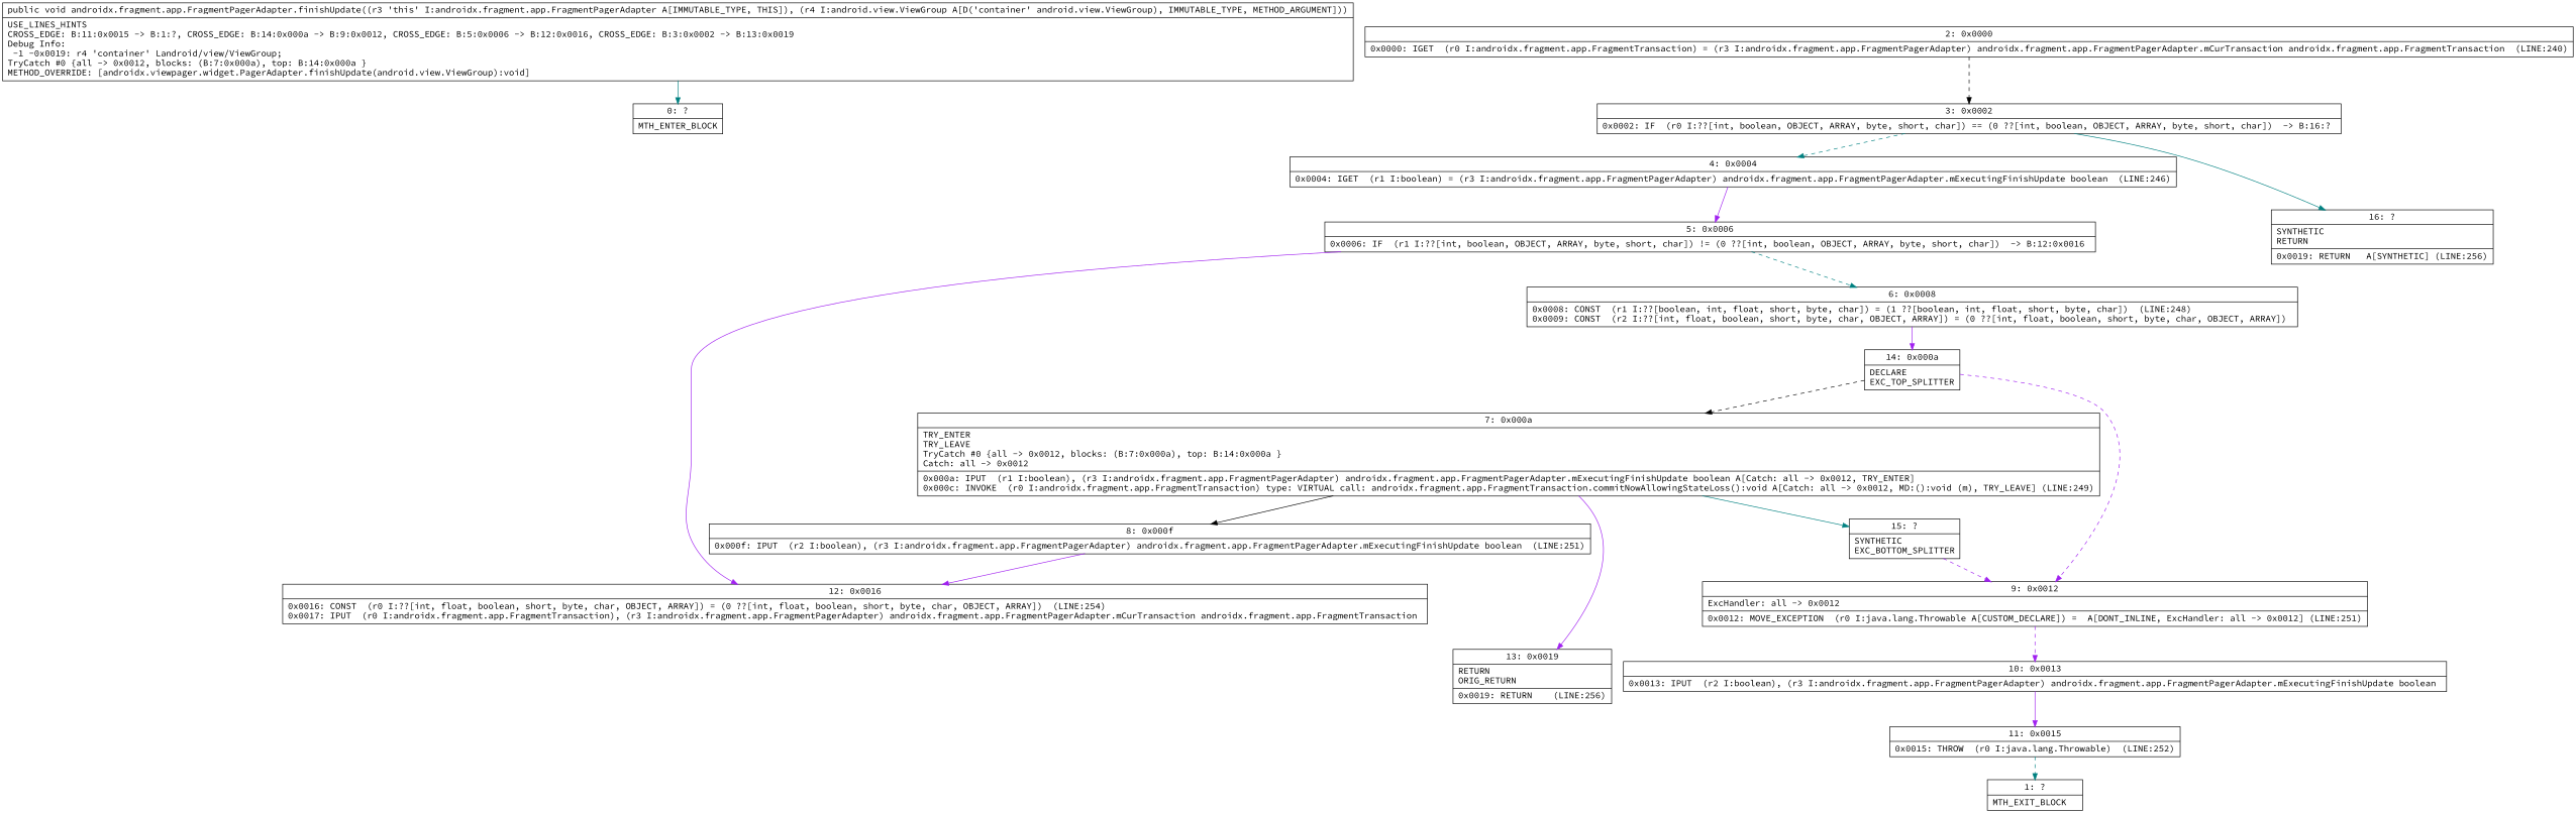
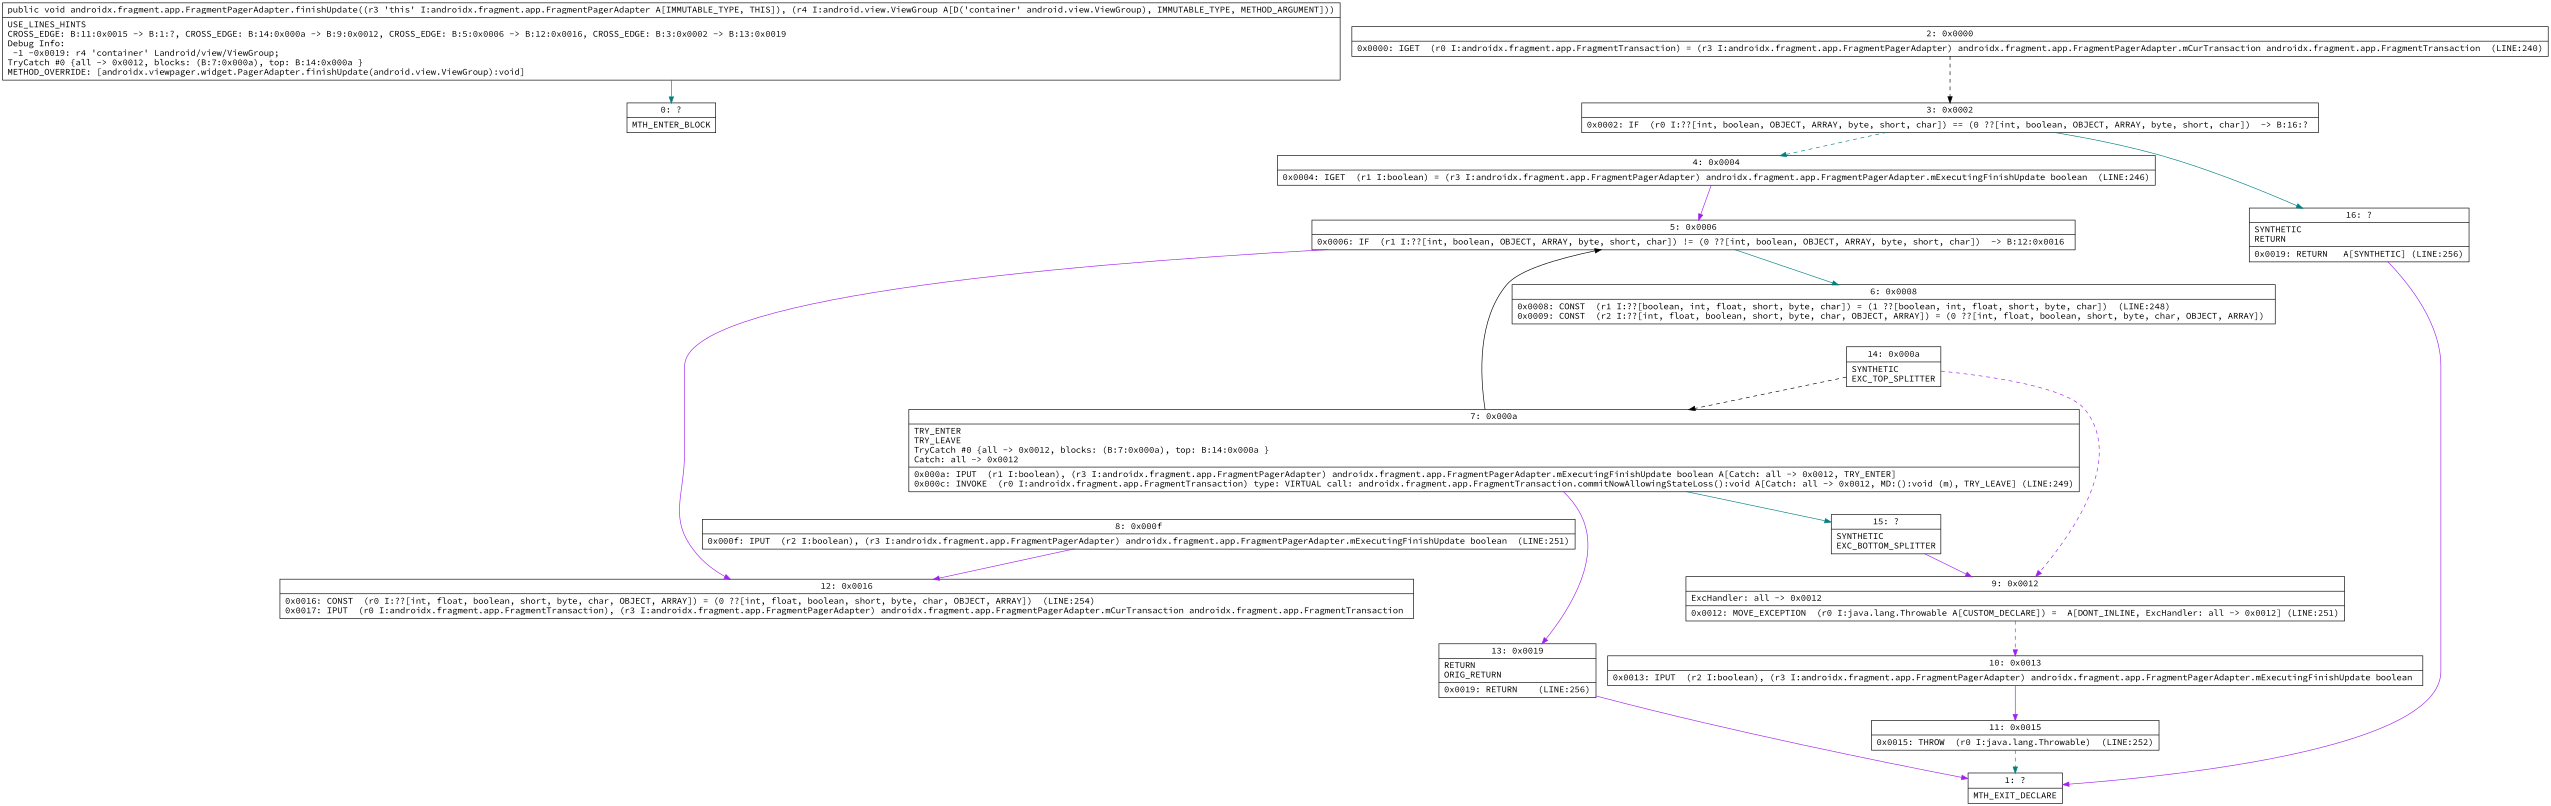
  digraph {
    fontname="Source Code Pro"
    node [fontname="Source Code Pro" shape=record]
    edge [color=purple fontname="Source Code Pro"]
    n1 [label="{0\:\ ?|MTH_ENTER_BLOCK\l}"]
    n2 [label="{2\:\ 0x0000|0x0000: IGET  (r0 I:androidx.fragment.app.FragmentTransaction) = (r3 I:androidx.fragment.app.FragmentPagerAdapter) androidx.fragment.app.FragmentPagerAdapter.mCurTransaction androidx.fragment.app.FragmentTransaction  (LINE:240)\l}"]
    n3 [label="{3\:\ 0x0002|0x0002: IF  (r0 I:??[int, boolean, OBJECT, ARRAY, byte, short, char]) == (0 ??[int, boolean, OBJECT, ARRAY, byte, short, char])  \-\> B:16:? \l}"]
    n4 [label="{4\:\ 0x0004|0x0004: IGET  (r1 I:boolean) = (r3 I:androidx.fragment.app.FragmentPagerAdapter) androidx.fragment.app.FragmentPagerAdapter.mExecutingFinishUpdate boolean  (LINE:246)\l}"]
    n5 [label="{16\:\ ?|SYNTHETIC\lRETURN\l|0x0019: RETURN   A[SYNTHETIC] (LINE:256)\l}"]
    n6 [label="{5\:\ 0x0006|0x0006: IF  (r1 I:??[int, boolean, OBJECT, ARRAY, byte, short, char]) != (0 ??[int, boolean, OBJECT, ARRAY, byte, short, char])  \-\> B:12:0x0016 \l}"]
-   n7 [label="{1\:\ ?|MTH_EXIT_BLOCK\l}"]
+   n7 [label="{1\:\ ?|MTH_EXIT_DECLARE\l}"]
    n8 [label="{6\:\ 0x0008|0x0008: CONST  (r1 I:??[boolean, int, float, short, byte, char]) = (1 ??[boolean, int, float, short, byte, char])  (LINE:248)\l0x0009: CONST  (r2 I:??[int, float, boolean, short, byte, char, OBJECT, ARRAY]) = (0 ??[int, float, boolean, short, byte, char, OBJECT, ARRAY]) \l}"]
    n9 [label="{12\:\ 0x0016|0x0016: CONST  (r0 I:??[int, float, boolean, short, byte, char, OBJECT, ARRAY]) = (0 ??[int, float, boolean, short, byte, char, OBJECT, ARRAY])  (LINE:254)\l0x0017: IPUT  (r0 I:androidx.fragment.app.FragmentTransaction), (r3 I:androidx.fragment.app.FragmentPagerAdapter) androidx.fragment.app.FragmentPagerAdapter.mCurTransaction androidx.fragment.app.FragmentTransaction \l}"]
-   n10 [label="{14\:\ 0x000a|DECLARE\lEXC_TOP_SPLITTER\l}"]
+   n10 [label="{14\:\ 0x000a|SYNTHETIC\lEXC_TOP_SPLITTER\l}"]
    n11 [label="{7\:\ 0x000a|TRY_ENTER\lTRY_LEAVE\lTryCatch #0 \{all \-\> 0x0012, blocks: (B:7:0x000a), top: B:14:0x000a \}\lCatch: all \-\> 0x0012\l|0x000a: IPUT  (r1 I:boolean), (r3 I:androidx.fragment.app.FragmentPagerAdapter) androidx.fragment.app.FragmentPagerAdapter.mExecutingFinishUpdate boolean A[Catch: all \-\> 0x0012, TRY_ENTER]\l0x000c: INVOKE  (r0 I:androidx.fragment.app.FragmentTransaction) type: VIRTUAL call: androidx.fragment.app.FragmentTransaction.commitNowAllowingStateLoss():void A[Catch: all \-\> 0x0012, MD:():void (m), TRY_LEAVE] (LINE:249)\l}"]
    n12 [label="{9\:\ 0x0012|ExcHandler: all \-\> 0x0012\l|0x0012: MOVE_EXCEPTION  (r0 I:java.lang.Throwable A[CUSTOM_DECLARE]) =  A[DONT_INLINE, ExcHandler: all \-\> 0x0012] (LINE:251)\l}"]
    n13 [label="{8\:\ 0x000f|0x000f: IPUT  (r2 I:boolean), (r3 I:androidx.fragment.app.FragmentPagerAdapter) androidx.fragment.app.FragmentPagerAdapter.mExecutingFinishUpdate boolean  (LINE:251)\l}"]
    n14 [label="{15\:\ ?|SYNTHETIC\lEXC_BOTTOM_SPLITTER\l}"]
    n15 [label="{13\:\ 0x0019|RETURN\lORIG_RETURN\l|0x0019: RETURN    (LINE:256)\l}"]
    n16 [label="{10\:\ 0x0013|0x0013: IPUT  (r2 I:boolean), (r3 I:androidx.fragment.app.FragmentPagerAdapter) androidx.fragment.app.FragmentPagerAdapter.mExecutingFinishUpdate boolean \l}"]
    n17 [label="{11\:\ 0x0015|0x0015: THROW  (r0 I:java.lang.Throwable)  (LINE:252)\l}"]
    n18 [label="{public void androidx.fragment.app.FragmentPagerAdapter.finishUpdate((r3 'this' I:androidx.fragment.app.FragmentPagerAdapter A[IMMUTABLE_TYPE, THIS]), (r4 I:android.view.ViewGroup A[D('container' android.view.ViewGroup), IMMUTABLE_TYPE, METHOD_ARGUMENT]))  | USE_LINES_HINTS\lCROSS_EDGE: B:11:0x0015 \-\> B:1:?, CROSS_EDGE: B:14:0x000a \-\> B:9:0x0012, CROSS_EDGE: B:5:0x0006 \-\> B:12:0x0016, CROSS_EDGE: B:3:0x0002 \-\> B:13:0x0019\lDebug Info:\l  \-1 \-0x0019: r4 'container' Landroid\/view\/ViewGroup;\lTryCatch #0 \{all \-\> 0x0012, blocks: (B:7:0x000a), top: B:14:0x000a \}\lMETHOD_OVERRIDE: [androidx.viewpager.widget.PagerAdapter.finishUpdate(android.view.ViewGroup):void]\l}"]
    n2 -> n3 [color=black style=dashed]
    n3 -> n4 [color=teal style=dashed]
    n3 -> n5 [color=teal]
    n4 -> n6
-   n6 -> n8 [color=teal style=dashed]
+   n5 -> n7
+   n6 -> n8 [color=teal style=solid]
    n6 -> n9
-   n8 -> n10
    n10 -> n11 [color=black style=dashed]
    n10 -> n12 [style=dashed]
-   n11 -> n13 [color=black]
+   n11 -> n6 [color=black]
    n11 -> n14 [color=teal]
    n11 -> n15
    n12 -> n16 [style=dashed]
    n13 -> n9
-   n14 -> n12 [style=dashed]
+   n14 -> n12
+   n15 -> n7
    n16 -> n17
    n17 -> n7 [color=teal style=dashed]
    n18 -> n1 [color=teal]
  }
